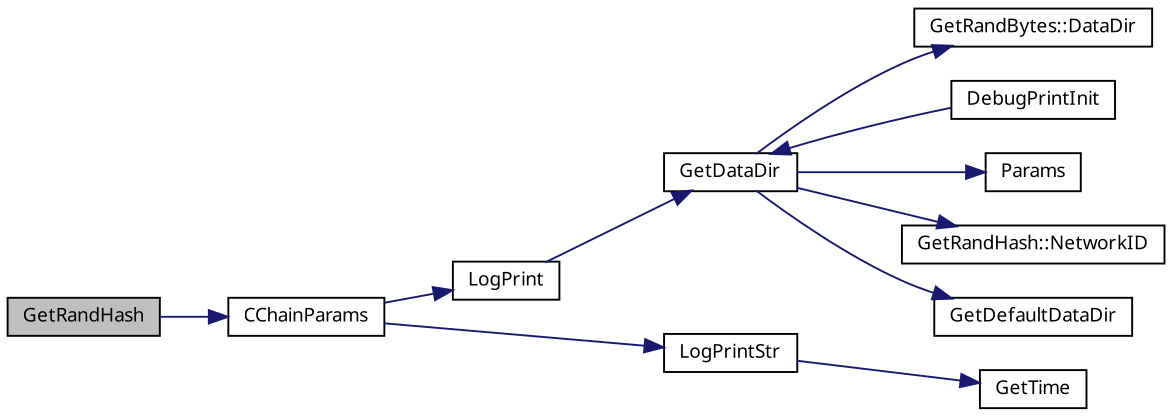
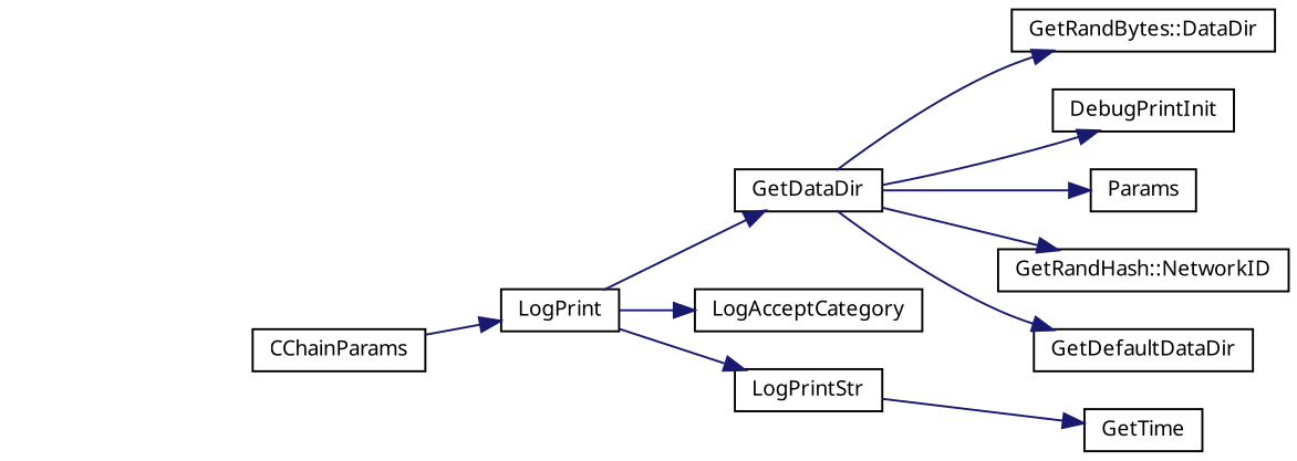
  digraph {
    fontname="Noto Sans"
    rankdir=LR
    node [color=black fillcolor=white fontname="Noto Sans" fontsize=10 shape=record style=filled]
    edge [color=midnightblue fontname="Noto Sans" fontsize=10 labelfontname=Helvetica labelfontsize=10 style=solid]
-   n1 [fillcolor=grey75 fontcolor=black height=0.2 label=GetRandHash width=0.4]
    n2 [height=0.2 label=CChainParams width=0.4]
    n3 [height=0.2 label=LogPrint width=0.4]
+   n4 [height=0.2 label=LogAcceptCategory width=0.4]
    n5 [height=0.2 label=LogPrintStr width=0.4]
    n6 [height=0.2 label=GetDataDir width=0.4]
    n7 [height=0.2 label=GetTime width=0.4]
    n8 [height=0.2 label=DebugPrintInit width=0.4]
    n9 [height=0.2 label=Params width=0.4]
    n10 [height=0.2 label="GetRandHash::NetworkID" width=0.4]
    n11 [height=0.2 label=GetDefaultDataDir width=0.4]
    n12 [height=0.2 label="GetRandBytes::DataDir" width=0.4]
-   n1 -> n2
    n2 -> n3
-   n2 -> n5
+   n3 -> n4
+   n3 -> n5
    n3 -> n6
    n5 -> n7
    n6 -> n9
    n6 -> n10
    n6 -> n11
    n6 -> n12
-   n8 -> n6
+   n6 -> n8
  }
